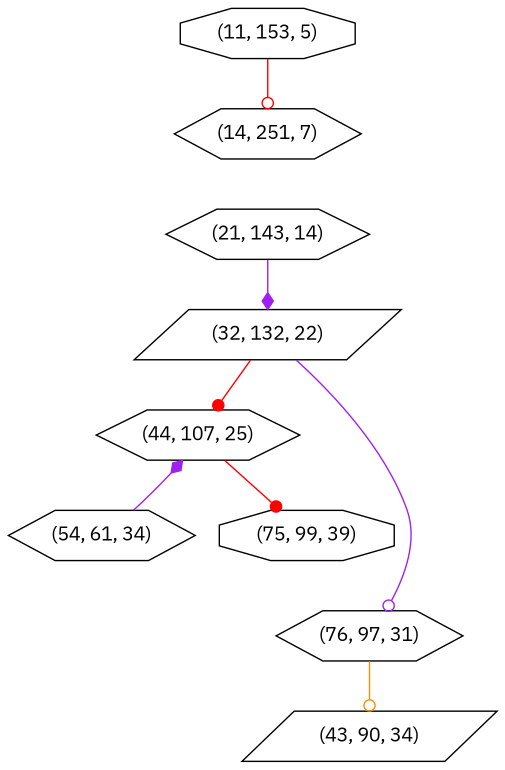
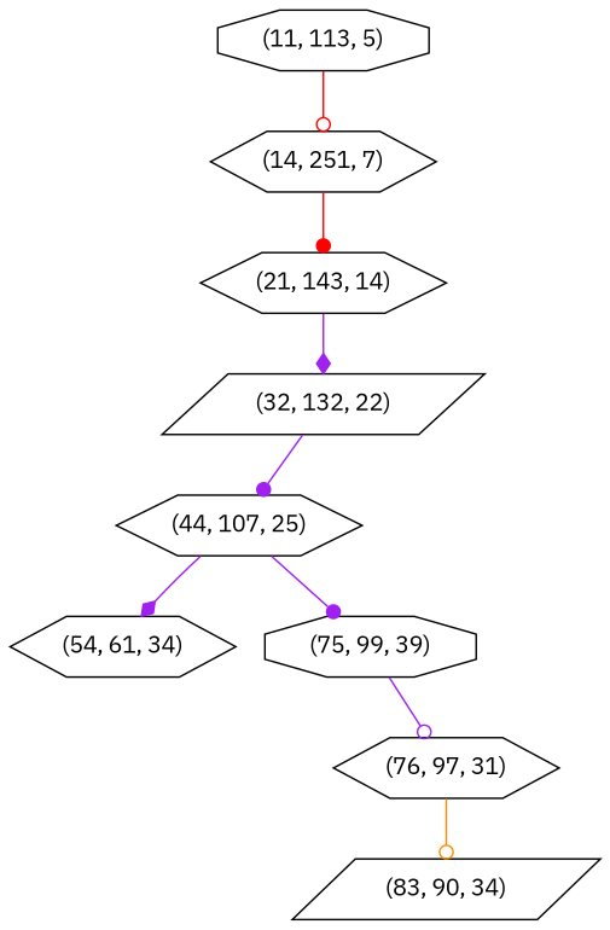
  digraph {
    fontname="IBM Plex Sans"
    node [fontname="IBM Plex Sans" shape=hexagon]
    edge [arrowhead=odot color=purple fontname="IBM Plex Sans"]
-   "(11, 153, 5)" [shape=octagon]
+   "(11, 153, 5)" [shape=octagon label="(11, 113, 5)"]
    n2 [label="(14, 251, 7)"]
    "(21, 143, 14)"
    "(32, 132, 22)" [shape=parallelogram]
    "(44, 107, 25)"
    "(54, 61, 34)"
    n7 [label="(75, 99, 39)" shape=octagon]
    "(76, 97, 31)"
-   "(83, 90, 34)" [shape=parallelogram label="(43, 90, 34)"]
+   "(83, 90, 34)" [shape=parallelogram]
    "(11, 153, 5)" -> n2 [color=red]
+   n2 -> "(21, 143, 14)" [arrowhead=dot color=red]
    "(21, 143, 14)" -> "(32, 132, 22)" [arrowhead=diamond]
-   "(32, 132, 22)" -> "(44, 107, 25)" [arrowhead=dot color=red]
-   "(54, 61, 34)" -> "(44, 107, 25)" [arrowhead=diamond]
-   "(44, 107, 25)" -> n7 [arrowhead=dot color=red]
-   "(32, 132, 22)" -> "(76, 97, 31)"
+   "(32, 132, 22)" -> "(44, 107, 25)" [arrowhead=dot]
+   "(44, 107, 25)" -> "(54, 61, 34)" [arrowhead=diamond]
+   "(44, 107, 25)" -> n7 [arrowhead=dot]
+   n7 -> "(76, 97, 31)"
    "(76, 97, 31)" -> "(83, 90, 34)" [color=darkorange]
  }
